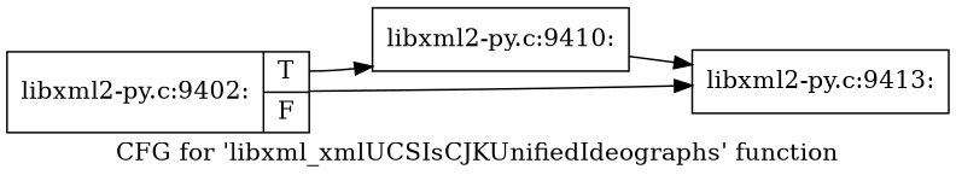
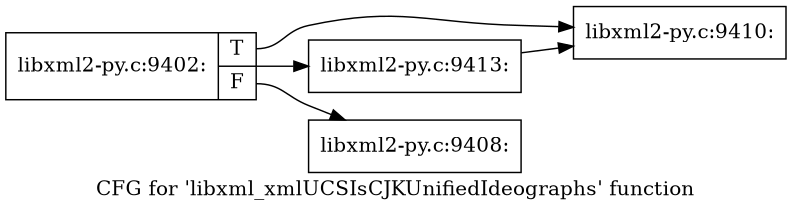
  digraph {
    label="CFG for 'libxml_xmlUCSIsCJKUnifiedIdeographs' function"
    rankdir=LR
    node [shape=record]
    n1 [label="{libxml2-py.c:9402:|{<s0>T|<s1>F}}"]
    n2 [label="{libxml2-py.c:9410:}"]
+   n3 [label="{libxml2-py.c:9408:}"]
    n4 [label="{libxml2-py.c:9413:}"]
    n1 -> n2 [tailport=s0]
+   n1 -> n3 [tailport=s1]
    n1 -> n4
-   n2 -> n4
+   n4 -> n2
  }
